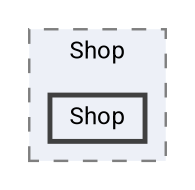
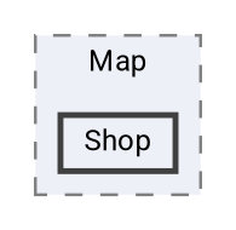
  digraph {
    compound=true
    fontname=Roboto
    n1 [color=grey25 fillcolor="#edf0f7" fontname=Roboto fontsize=10 height=0.2 label=Shop shape=box style="filled,bold" width=0.4]
    subgraph cluster_1 {
      bgcolor="#edf0f7"
      fontsize=10
-     label=Shop
+     label=Map
      pencolor=grey50
      style="filled,dashed"
      n1
    }
  }
